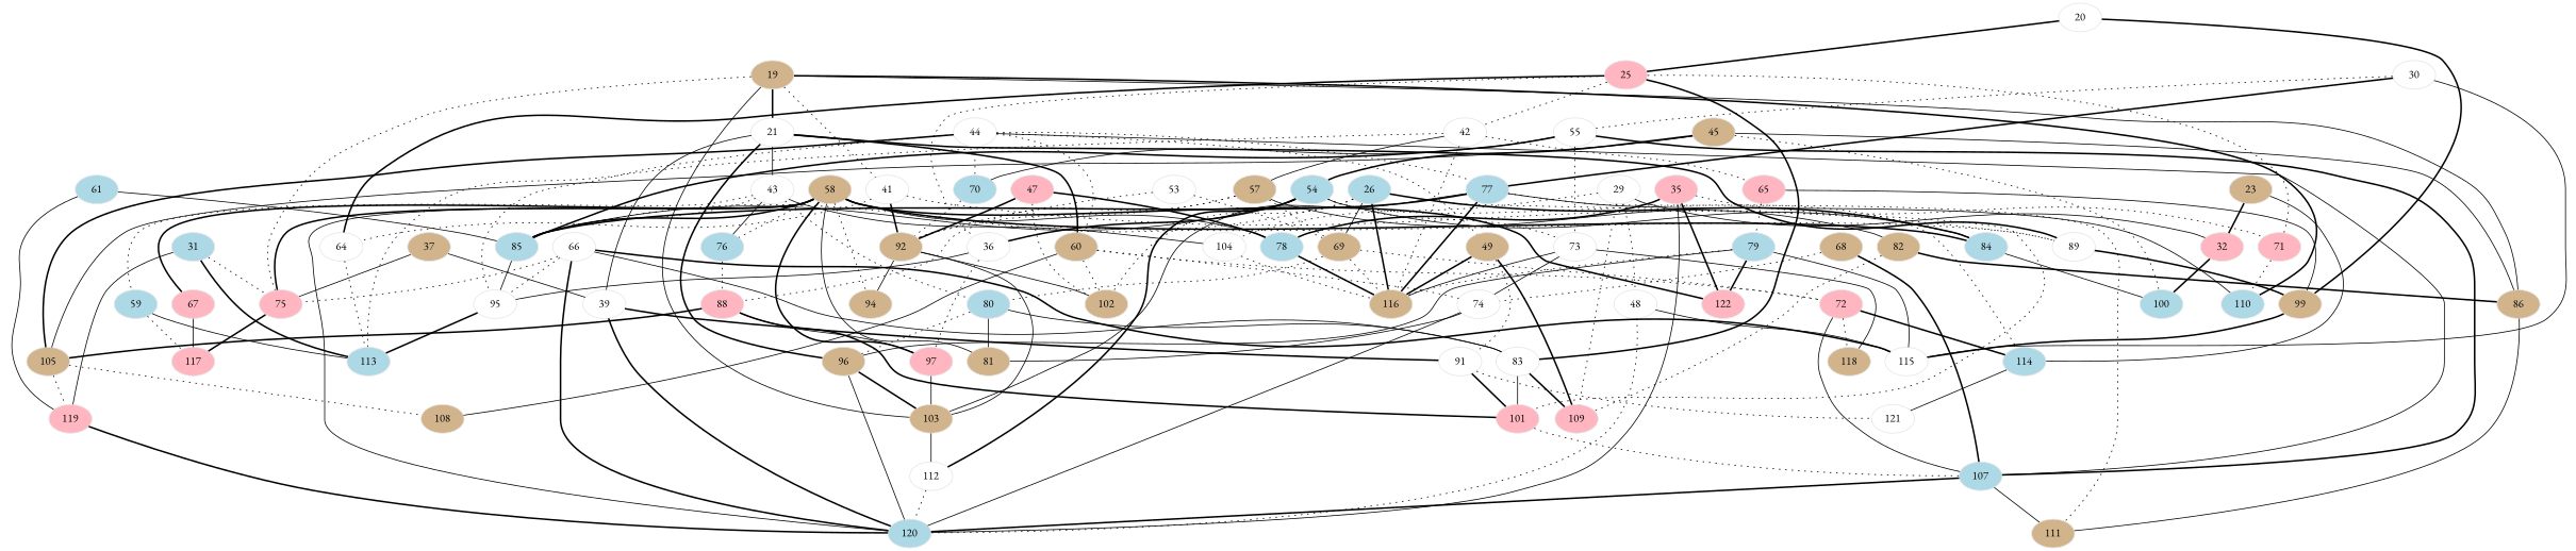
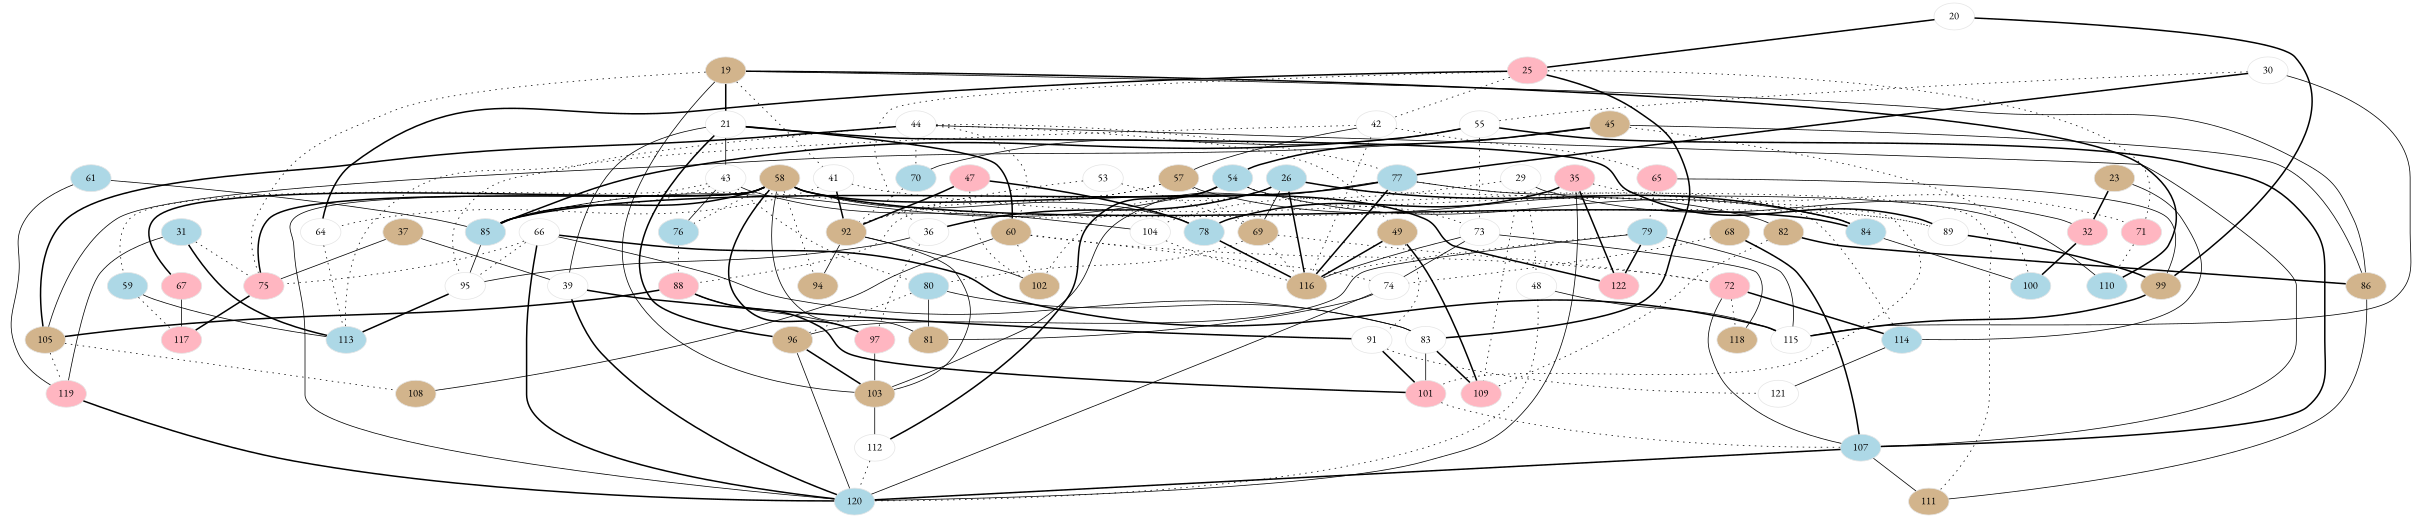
  graph {
    fontname="EB Garamond"
    node [color=gray90 fillcolor=white fontname="EB Garamond" style=filled]
    edge [fontname="EB Garamond" style=dotted]
    21
    19 [fillcolor=tan]
    41
    75 [fillcolor=lightpink]
    86 [fillcolor=tan]
    103 [fillcolor=tan super="+40"]
    110 [fillcolor=lightblue]
    39
    43
    60 [fillcolor=tan]
    89
    96 [fillcolor=tan]
    64
    92 [fillcolor=tan super="+51"]
    117 [fillcolor=lightpink]
    111 [fillcolor=tan super="+93"]
    112
    20
    25 [fillcolor=lightpink]
    99 [fillcolor=tan]
    36
    42
    71 [fillcolor=lightpink]
    83
    115 [super="+12"]
    120 [fillcolor=lightblue super="+10+50"]
    91
    85 [fillcolor=lightblue super="+27+62"]
    104 [super="+63"]
    59 [fillcolor=lightblue]
    76 [fillcolor=lightblue]
    80 [fillcolor=lightblue super="+16"]
    102 [fillcolor=tan super="+18"]
    72 [fillcolor=lightpink super="+38"]
    74
    108 [fillcolor=tan]
    32 [fillcolor=lightpink]
    23 [fillcolor=tan]
    114 [fillcolor=lightblue]
    100 [fillcolor=lightblue]
    121
    95 [super="+90"]
    97 [fillcolor=lightpink super="+11"]
    116 [fillcolor=tan super="+14+56"]
    113 [fillcolor=lightblue]
    57 [fillcolor=tan super="+2+8"]
    65 [fillcolor=lightpink super="+34"]
    101 [fillcolor=lightpink]
    109 [fillcolor=lightpink super="+33+106"]
    26 [fillcolor=lightblue super="+15"]
    69 [fillcolor=tan]
    84 [fillcolor=lightblue]
    107 [fillcolor=lightblue super="+87"]
    29
    48
    55 [super="+3"]
    73 [super="+52"]
    70 [fillcolor=lightblue]
    30
    77 [fillcolor=lightblue super="+46"]
    31 [fillcolor=lightblue]
    119 [fillcolor=lightpink]
    35 [fillcolor=lightpink]
    78 [fillcolor=lightblue]
    122 [fillcolor=lightpink super="+6"]
    37 [fillcolor=tan]
    94 [fillcolor=tan]
    82 [fillcolor=tan]
    88 [fillcolor=lightpink]
    79 [fillcolor=lightblue]
    81 [fillcolor=tan]
    44 [super="+7+9"]
    49 [fillcolor=tan]
    105 [fillcolor=tan]
    54 [fillcolor=lightblue super="+28"]
    45 [fillcolor=tan]
    47 [fillcolor=lightpink]
    53
    118 [fillcolor=tan]
    58 [fillcolor=tan super="+22+24"]
    67 [fillcolor=lightpink]
    61 [fillcolor=lightblue]
    66
    68 [fillcolor=tan]
    21 -- 39 [style=solid]
    21 -- 43 [style=solid]
    21 -- 60 [style=bold]
    21 -- 89 [style=bold]
    21 -- 96 [style=bold]
    19 -- 21 [style=bold]
    19 -- 41
    19 -- 75
    19 -- 86 [style=solid]
    19 -- 103 [style=solid weight=2]
    19 -- 110 [style=bold]
    41 -- 89
    41 -- 64
    41 -- 92 [style=bold]
    75 -- 117 [style=bold]
    86 -- 111 [style=solid]
    103 -- 112 [style=solid]
    39 -- 120 [style=bold]
    39 -- 91 [style=bold]
    43 -- 85
    43 -- 104 [style=solid]
    43 -- 59
    43 -- 76 [style=solid]
    43 -- 80
    60 -- 102
    60 -- 72
    60 -- 74
    60 -- 108 [style=solid]
    89 -- 99 [style=bold]
    96 -- 103 [style=bold]
    96 -- 120 [style=solid]
    64 -- 113
    92 -- 103 [style=solid weight=2]
    92 -- 102 [style=solid]
    92 -- 94 [style=solid]
    112 -- 120
    20 -- 25 [style=bold]
    20 -- 99 [style=bold]
    25 -- 64 [style=bold]
    25 -- 36
    25 -- 42
    25 -- 71
    25 -- 83 [style=bold]
    99 -- 115 [style=bold weight=2]
    36 -- 95 [style=solid]
    36 -- 97
    42 -- 116
    42 -- 113
    42 -- 57 [style=solid]
    42 -- 65 [weight=2]
    71 -- 110
    83 -- 101 [style=solid]
    83 -- 109 [style=bold]
    91 -- 121
    91 -- 101 [style=bold]
    85 -- 95 [style=solid weight=2]
    104 -- 116
    59 -- 117
    59 -- 113 [style=solid]
    76 -- 88
    80 -- 96
    80 -- 83 [style=solid]
    80 -- 81 [style=solid]
    72 -- 114 [style=bold]
    72 -- 107 [style=solid]
    72 -- 118
    74 -- 120 [style=solid]
    74 -- 81 [style=solid]
    32 -- 100 [style=bold]
    23 -- 32 [style=bold]
    23 -- 114 [style=solid]
    114 -- 121 [style=solid]
    95 -- 113 [style=bold]
    97 -- 103 [style=solid]
    57 -- 92
    57 -- 69
    57 -- 82 [style=solid]
    57 -- 88
    65 -- 99 [style=solid]
    65 -- 79
    101 -- 107
-   54 -- 36 [style=bold]
+   26 -- 36 [style=bold]
    26 -- 85 [weight=2]
    26 -- 102
    26 -- 116 [style=bold]
    26 -- 101
    26 -- 69 [style=solid]
    26 -- 84 [style=bold]
    69 -- 80
    69 -- 72 [weight=2]
    69 -- 116
    84 -- 100 [style=solid]
    107 -- 111 [style=solid weight=2]
    107 -- 120 [style=bold weight=2]
    29 -- 104 [weight=2]
    29 -- 32 [style=solid]
    29 -- 109 [weight=2]
    29 -- 48
    48 -- 115 [style=solid]
    48 -- 120
    55 -- 85 [style=bold]
    55 -- 107 [style=bold]
    55 -- 73
    55 -- 70 [style=solid]
    73 -- 74 [style=solid weight=2]
    73 -- 116 [style=solid]
    73 -- 118 [style=solid]
    70 -- 92
    30 -- 115 [style=solid]
    30 -- 55
    30 -- 77 [style=bold]
    77 -- 103 [style=solid]
    77 -- 110 [style=solid]
    77 -- 111
    77 -- 85 [style=bold]
    77 -- 116 [style=bold]
    31 -- 75
    31 -- 113 [style=bold]
    31 -- 119 [style=solid]
    119 -- 120 [style=bold]
    35 -- 71
    35 -- 120 [style=solid]
    35 -- 78 [style=bold]
    35 -- 122 [style=bold]
    78 -- 116 [style=bold]
    37 -- 75 [style=solid]
    37 -- 39 [style=solid]
    82 -- 86 [style=bold]
    82 -- 109
    88 -- 97 [style=solid]
    88 -- 101 [style=bold]
    88 -- 105 [style=bold]
    79 -- 96 [style=solid]
    79 -- 115 [style=solid]
    79 -- 116
    79 -- 122 [style=bold]
    44 -- 60
    44 -- 95 [weight=3]
    44 -- 107 [style=solid]
    44 -- 70
    44 -- 77
    44 -- 49
    44 -- 105 [style=bold]
    49 -- 91
    49 -- 116 [style=bold weight=2]
    49 -- 109 [style=bold weight=2]
    105 -- 108
    105 -- 119
    54 -- 112 [style=bold]
    54 -- 85 [style=solid]
    54 -- 114 [weight=2]
    54 -- 84 [style=solid weight=2]
    54 -- 73
    45 -- 86 [style=solid]
    45 -- 100
    45 -- 105 [style=solid]
    45 -- 54 [style=bold]
    47 -- 92 [style=bold]
    47 -- 102 [weight=2]
    47 -- 78 [style=bold]
    53 -- 92
    53 -- 69
    58 -- 75 [style=bold]
    58 -- 89
    58 -- 120 [style=solid weight=2]
    58 -- 85 [style=bold weight=2]
    58 -- 76
    58 -- 97 [style=bold]
    58 -- 84 [style=bold]
    58 -- 78 [style=solid]
    58 -- 122 [style=bold]
    58 -- 94
    58 -- 81 [style=solid]
    58 -- 67 [style=bold]
    67 -- 117 [style=solid]
    61 -- 85 [style=solid]
    61 -- 119 [style=solid]
    66 -- 75
    66 -- 83 [style=solid]
    66 -- 115 [style=bold]
    66 -- 120 [style=bold]
    66 -- 95
    68 -- 74
    68 -- 107 [style=bold]
  }
